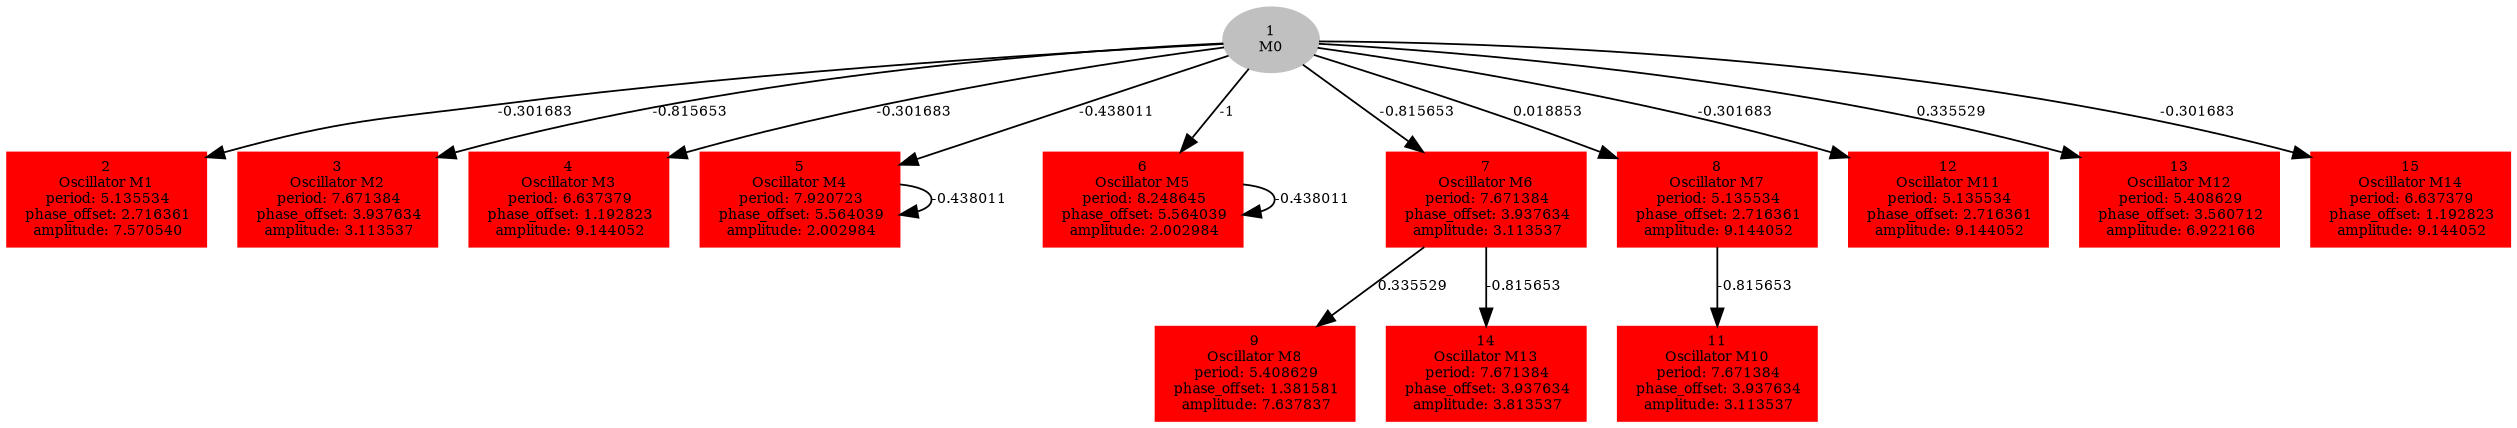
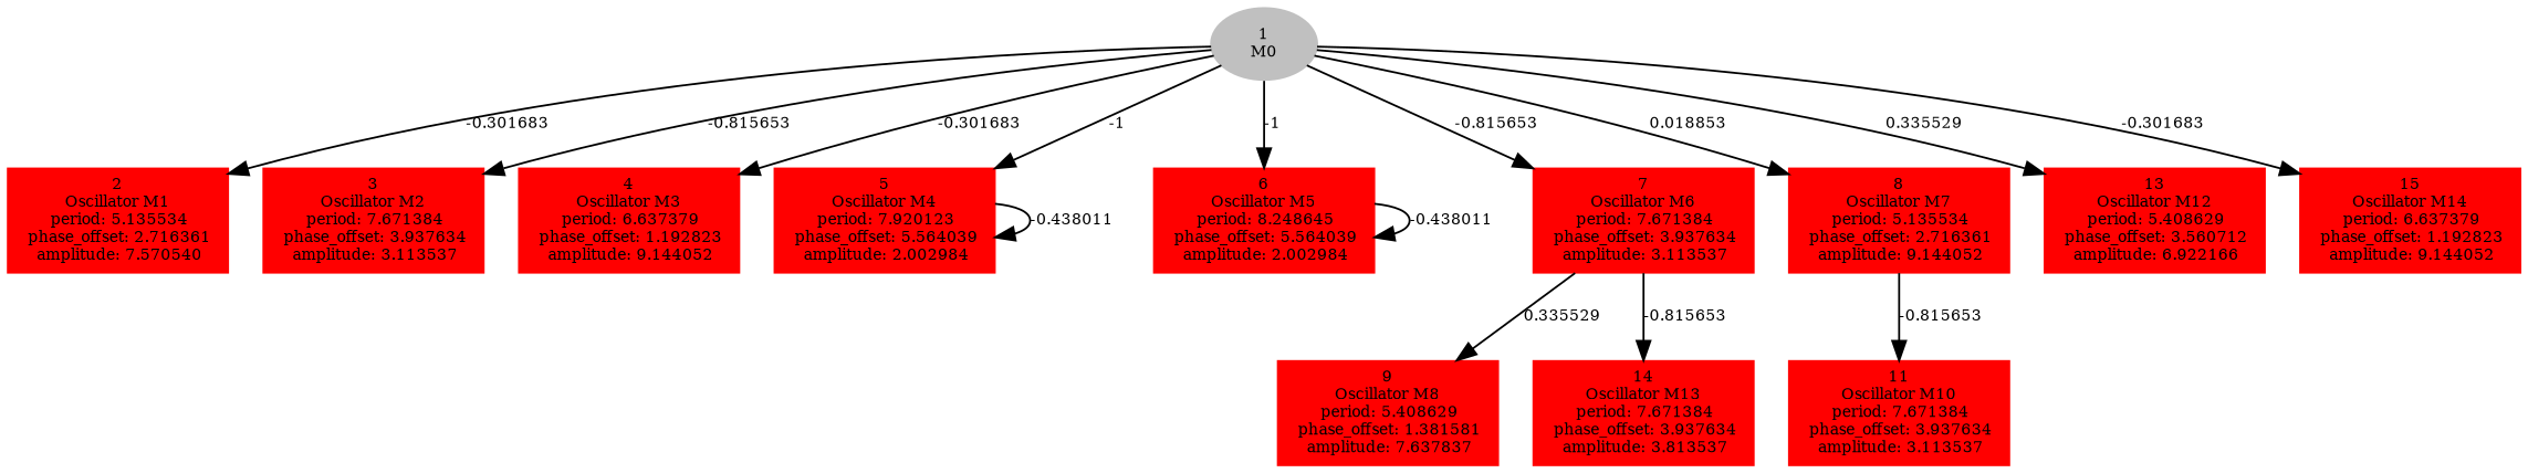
  digraph {
    forcelabels=true
    node [color=red fontsize=8 style=filled shape=box]
    edge [fontsize=8]
    n1 [color=grey label=<1<BR/>M0> shape=""]
    n2 [label=<2<BR />Oscillator M1<BR /> period: 5.135534<BR /> phase_offset: 2.716361<BR /> amplitude: 7.570540>]
    n3 [label=<3<BR />Oscillator M2<BR /> period: 7.671384<BR /> phase_offset: 3.937634<BR /> amplitude: 3.113537>]
    n4 [label=<4<BR />Oscillator M3<BR /> period: 6.637379<BR /> phase_offset: 1.192823<BR /> amplitude: 9.144052>]
-   n5 [label=<5<BR />Oscillator M4<BR /> period: 7.920723<BR /> phase_offset: 5.564039<BR /> amplitude: 2.002984>]
+   n5 [label=<5<BR />Oscillator M4<BR /> period: 7.920123<BR /> phase_offset: 5.564039<BR /> amplitude: 2.002984>]
    n6 [label=<6<BR />Oscillator M5<BR /> period: 8.248645<BR /> phase_offset: 5.564039<BR /> amplitude: 2.002984>]
    n7 [label=<7<BR />Oscillator M6<BR /> period: 7.671384<BR /> phase_offset: 3.937634<BR /> amplitude: 3.113537>]
    n8 [label=<8<BR />Oscillator M7<BR /> period: 5.135534<BR /> phase_offset: 2.716361<BR /> amplitude: 9.144052>]
-   n9 [label=<12<BR />Oscillator M11<BR /> period: 5.135534<BR /> phase_offset: 2.716361<BR /> amplitude: 9.144052>]
    n10 [label=<13<BR />Oscillator M12<BR /> period: 5.408629<BR /> phase_offset: 3.560712<BR /> amplitude: 6.922166>]
    n11 [label=<15<BR />Oscillator M14<BR /> period: 6.637379<BR /> phase_offset: 1.192823<BR /> amplitude: 9.144052>]
    n12 [label=<9<BR />Oscillator M8<BR /> period: 5.408629<BR /> phase_offset: 1.381581<BR /> amplitude: 7.637837>]
    n13 [label=<14<BR />Oscillator M13<BR /> period: 7.671384<BR /> phase_offset: 3.937634<BR /> amplitude: 3.813537>]
    n14 [label=<11<BR />Oscillator M10<BR /> period: 7.671384<BR /> phase_offset: 3.937634<BR /> amplitude: 3.113537>]
    n1 -> n2 [label="-0.301683 "]
    n1 -> n3 [label="-0.815653 "]
    n1 -> n4 [label="-0.301683 "]
-   n1 -> n5 [label="-0.438011 "]
+   n1 -> n5 [label="-1 "]
    n1 -> n6 [label="-1 "]
    n1 -> n7 [label="-0.815653 "]
    n1 -> n8 [label="0.018853 "]
-   n1 -> n9 [label="-0.301683 "]
    n1 -> n10 [label="0.335529 "]
    n1 -> n11 [label="-0.301683 "]
    n5 -> n5 [label="-0.438011 "]
    n6 -> n6 [label="-0.438011 "]
    n7 -> n12 [label="0.335529 "]
    n7 -> n13 [label="-0.815653 "]
    n8 -> n14 [label="-0.815653 "]
  }
